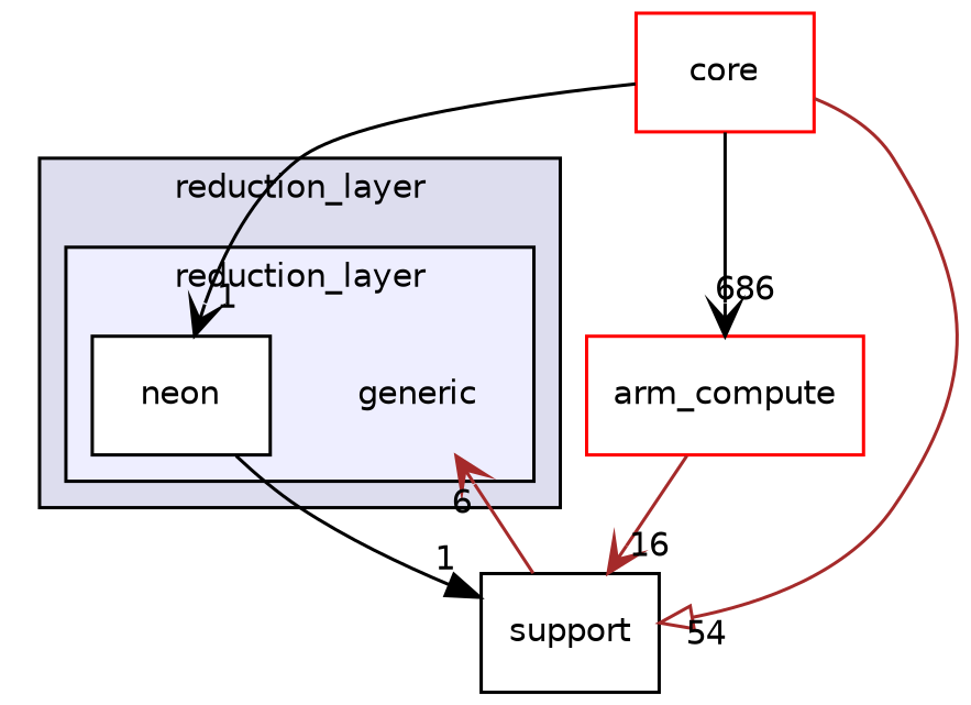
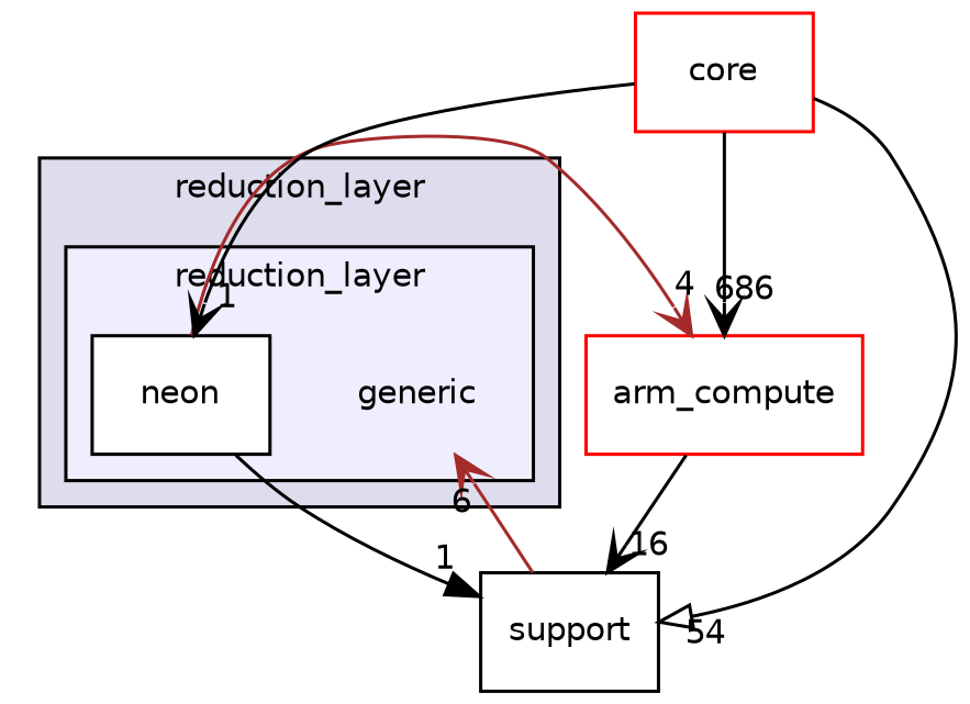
  digraph {
    compound=true
    node [fontname=Helvetica fontsize=10 shape=box fillcolor=white style=filled]
    edge [arrowhead=vee color=black headlabel=1 labeldistance=1.5 labelfontname=Helvetica labelfontsize=10]
    n1 [label=generic shape=plaintext fillcolor="" style=""]
    n2 [color=black label=neon]
    n3 [color=red label=arm_compute]
    n4 [label=support fillcolor="" style=""]
    n5 [color=red label=core]
    subgraph cluster_1 {
      bgcolor="#ddddee"
      fontname=Helvetica
      fontsize=10
      label=reduction_layer
      pencolor=black
      subgraph cluster_2 {
        bgcolor="#eeeeff"
        fontname=Helvetica
        fontsize=10
        label=reduction_layer
        pencolor=black
        n1
        n2
      }
    }
+   n2 -> n3 [color=brown headlabel=4]
    n2 -> n4 [arrowhead=normal]
-   n3 -> n4 [color=brown headlabel=16]
+   n3 -> n4 [headlabel=16]
    n4 -> n1 [color=brown headlabel=6]
    n5 -> n2
    n5 -> n3 [headlabel=686]
-   n5 -> n4 [arrowhead=onormal color=brown headlabel=54]
+   n5 -> n4 [arrowhead=onormal headlabel=54]
  }
